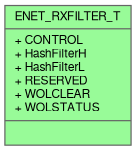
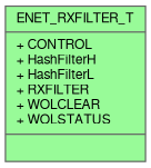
  digraph {
-   n1 [color=gray40 fillcolor=palegreen fontcolor=black fontname=FreeSans fontsize=10 height=0.2 label="{ENET_RXFILTER_T\n|+ CONTROL\l+ HashFilterH\l+ HashFilterL\l+ RESERVED\l+ WOLCLEAR\l+ WOLSTATUS\l|}" shape=record style=filled width=0.4]
+   n1 [color=gray40 fillcolor=palegreen fontcolor=black fontname=FreeSans fontsize=10 height=0.2 label="{ENET_RXFILTER_T\n|+ CONTROL\l+ HashFilterH\l+ HashFilterL\l+ RXFILTER\l+ WOLCLEAR\l+ WOLSTATUS\l|}" shape=record style=filled width=0.4]
  }
